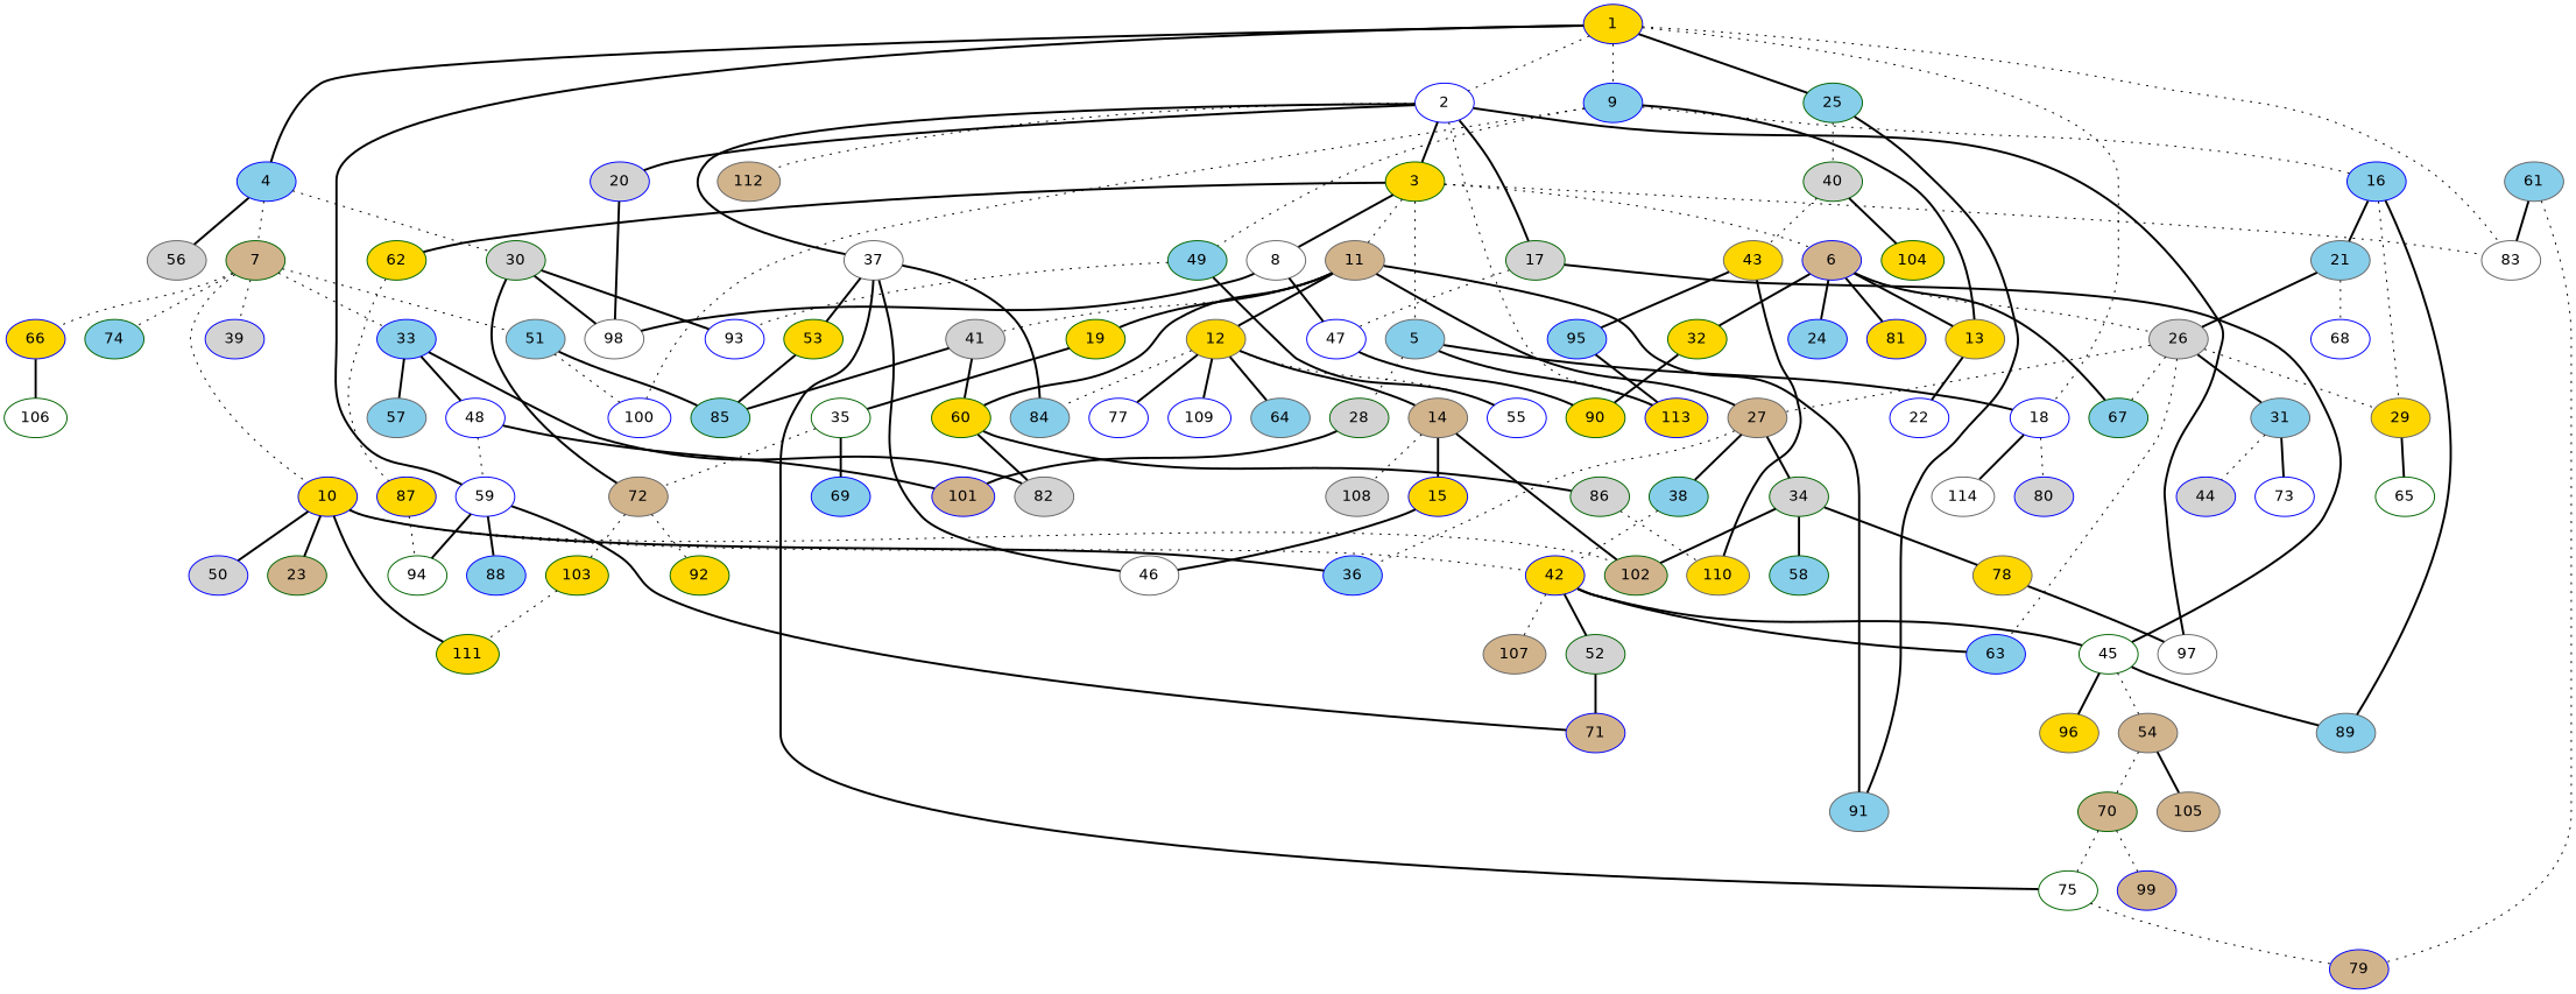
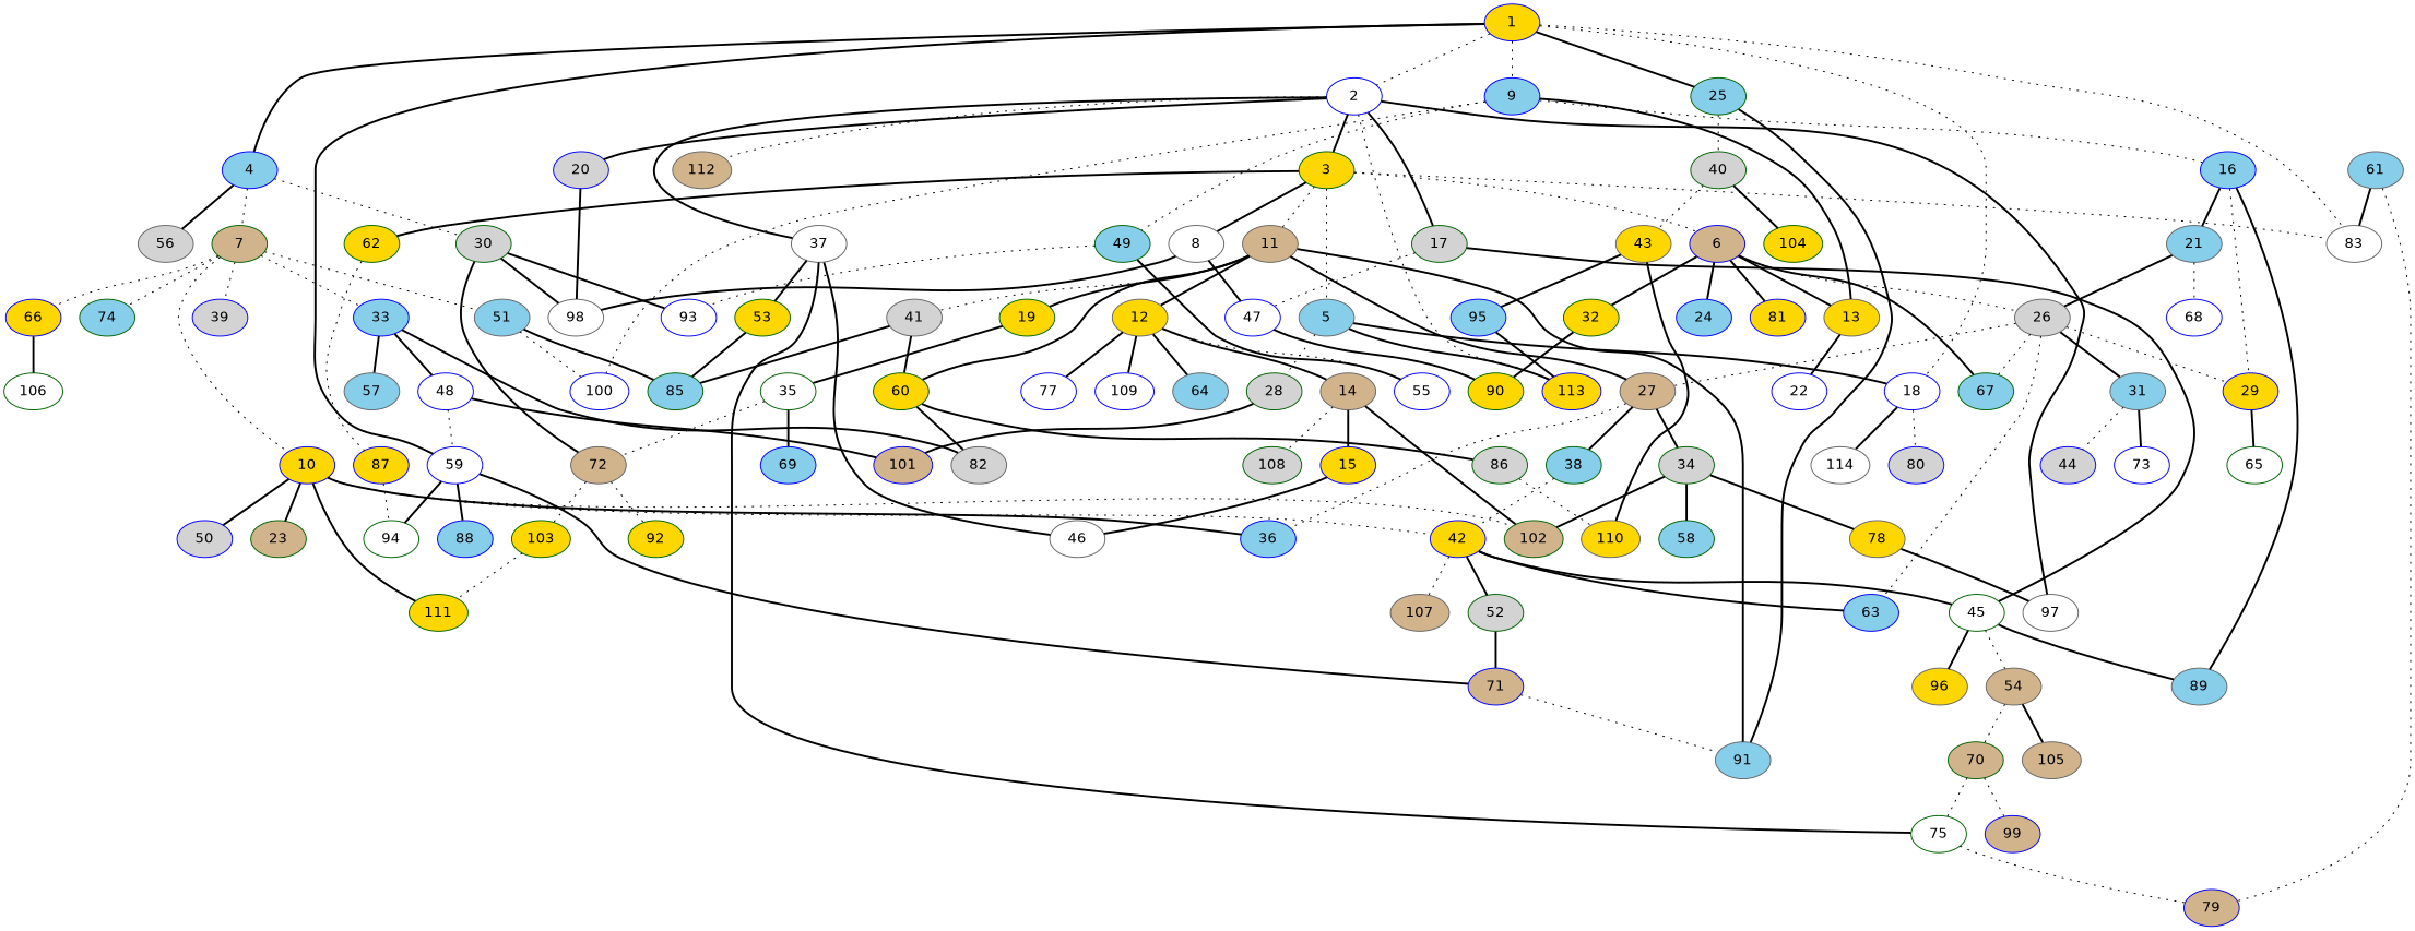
  graph {
    fontname="DejaVu Sans"
    node [color=blue fillcolor=skyblue fontname="DejaVu Sans" style=filled]
    edge [fontname="DejaVu Sans" style=bold]
    1 [fillcolor=gold]
    2 [fillcolor=white]
    4
    9
    18 [fillcolor=white]
    25 [color=darkgreen]
    59 [fillcolor=white]
    83 [color=gray40 fillcolor=white]
    3 [color=darkgreen fillcolor=gold]
    17 [color=darkgreen fillcolor=lightgrey]
    20 [fillcolor=lightgrey]
    37 [color=gray40 fillcolor=white]
    97 [color=gray40 fillcolor=white]
    112 [color=gray40 fillcolor=tan]
    113 [fillcolor=gold]
    7 [color=darkgreen fillcolor=tan]
    30 [color=darkgreen fillcolor=lightgrey]
    56 [color=gray40 fillcolor=lightgrey]
    13 [color=gray40 fillcolor=gold]
    16
    49 [color=darkgreen]
    100 [fillcolor=white]
    80 [fillcolor=lightgrey]
    114 [color=gray40 fillcolor=white]
    91 [color=gray40]
    40 [color=darkgreen fillcolor=lightgrey]
    71 [fillcolor=tan]
    88
    94 [color=darkgreen fillcolor=white]
    5 [color=gray40]
    6 [fillcolor=tan]
    8 [color=gray40 fillcolor=white]
    11 [color=gray40 fillcolor=tan]
    62 [color=darkgreen fillcolor=gold]
    47 [fillcolor=white]
    45 [color=darkgreen fillcolor=white]
    98 [color=gray40 fillcolor=white]
-   84 [color=gray40]
    46 [color=gray40 fillcolor=white]
    53 [color=darkgreen fillcolor=gold]
    75 [color=darkgreen fillcolor=white]
    28 [color=darkgreen fillcolor=lightgrey]
    24
    26 [color=gray40 fillcolor=lightgrey]
    32 [color=darkgreen fillcolor=gold]
    67 [color=darkgreen]
    81 [fillcolor=gold]
    12 [color=gray40 fillcolor=gold]
    19 [color=darkgreen fillcolor=gold]
    27 [color=gray40 fillcolor=tan]
    41 [color=gray40 fillcolor=lightgrey]
    60 [color=darkgreen fillcolor=gold]
    87 [fillcolor=gold]
    10 [fillcolor=gold]
    33
    39 [fillcolor=lightgrey]
    51 [color=gray40]
    66 [fillcolor=gold]
    74 [color=darkgreen]
    72 [color=gray40 fillcolor=tan]
    93 [fillcolor=white]
    101 [fillcolor=tan]
    22 [fillcolor=white]
-   29 [color=gray40 fillcolor=gold]
+   29 [fillcolor=gold]
    31 [color=gray40]
    63
    90 [color=darkgreen fillcolor=gold]
    61 [color=gray40]
    79 [fillcolor=tan]
    23 [color=darkgreen fillcolor=tan]
    36
    42 [fillcolor=gold]
    50 [fillcolor=lightgrey]
    102 [color=darkgreen fillcolor=tan]
    111 [color=darkgreen fillcolor=gold]
    48 [fillcolor=white]
    57 [color=gray40]
    82 [color=gray40 fillcolor=lightgrey]
    85 [color=darkgreen]
    106 [color=darkgreen fillcolor=white]
    21 [color=gray40]
    89 [color=gray40]
    55 [fillcolor=white]
    52 [color=darkgreen fillcolor=lightgrey]
    107 [color=gray40 fillcolor=tan]
    14 [color=gray40 fillcolor=tan]
    64 [color=gray40]
    77 [fillcolor=white]
    109 [fillcolor=white]
    35 [color=darkgreen fillcolor=white]
    34 [color=darkgreen fillcolor=lightgrey]
    38 [color=darkgreen]
    86 [color=darkgreen fillcolor=lightgrey]
    15 [fillcolor=gold]
-   108 [color=gray40 fillcolor=lightgrey]
+   108 [color=darkgreen fillcolor=lightgrey]
    68 [fillcolor=white]
    65 [color=darkgreen fillcolor=white]
    54 [color=gray40 fillcolor=tan]
    96 [color=gray40 fillcolor=gold]
    69
    43 [color=gray40 fillcolor=gold]
    104 [color=darkgreen fillcolor=gold]
    44 [fillcolor=lightgrey]
    73 [fillcolor=white]
    58 [color=darkgreen]
    78 [color=gray40 fillcolor=gold]
    92 [color=darkgreen fillcolor=gold]
    103 [color=darkgreen fillcolor=gold]
    95
    110 [color=gray40 fillcolor=gold]
    70 [color=darkgreen fillcolor=tan]
    105 [color=gray40 fillcolor=tan]
    99 [fillcolor=tan]
    1 -- 2 [style=dotted]
    1 -- 4
    1 -- 9 [style=dotted]
    1 -- 18 [style=dotted]
    1 -- 25
    1 -- 59
    1 -- 83 [style=dotted]
    2 -- 3
    2 -- 17
    2 -- 20
    2 -- 37
    2 -- 97
    2 -- 112 [style=dotted]
    2 -- 113 [style=dotted]
    4 -- 7 [style=dotted]
    4 -- 30 [style=dotted]
    4 -- 56
    9 -- 13
    9 -- 16 [style=dotted]
    9 -- 49 [style=dotted]
    9 -- 100 [style=dotted]
    18 -- 80 [style=dotted]
    18 -- 114
    25 -- 91
    25 -- 40 [style=dotted]
    59 -- 71
    59 -- 88
    59 -- 94
    3 -- 83 [style=dotted]
    3 -- 5 [style=dotted]
    3 -- 6 [style=dotted]
    3 -- 8
    3 -- 11 [style=dotted]
    3 -- 62
    17 -- 47 [style=dotted]
    17 -- 45
    20 -- 98
-   37 -- 84
    37 -- 46
    37 -- 53
    37 -- 75
    7 -- 10 [style=dotted]
    7 -- 33 [style=dotted]
    7 -- 39 [style=dotted]
    7 -- 51 [style=dotted]
    7 -- 66 [style=dotted]
    7 -- 74 [style=dotted]
    30 -- 98
    30 -- 72
    30 -- 93
    13 -- 22
    16 -- 29 [style=dotted]
    16 -- 21
    16 -- 89
    49 -- 93 [style=dotted]
    49 -- 55
    40 -- 43 [style=dotted]
    40 -- 104
+   71 -- 91 [style=dotted]
    5 -- 18
    5 -- 113
    5 -- 28 [style=dotted]
    6 -- 13
    6 -- 24
    6 -- 26 [style=dotted]
    6 -- 32
    6 -- 67
    6 -- 81
    8 -- 47
    8 -- 98
    11 -- 91
    11 -- 12
    11 -- 19
    11 -- 27
    11 -- 41 [style=dotted]
    11 -- 60
    62 -- 87 [style=dotted]
    47 -- 90
    45 -- 89
    45 -- 54 [style=dotted]
    45 -- 96
    53 -- 85
    75 -- 79 [style=dotted]
    28 -- 101
    26 -- 67 [style=dotted]
    26 -- 27 [style=dotted]
    26 -- 29 [style=dotted]
    26 -- 31
    26 -- 63 [style=dotted]
    32 -- 90
-   12 -- 84 [style=dotted]
    12 -- 55 [style=dotted]
    12 -- 14
    12 -- 64
    12 -- 77
    12 -- 109
    19 -- 35
    27 -- 36 [style=dotted]
    27 -- 34
    27 -- 38
    41 -- 60
    41 -- 85
    60 -- 82
    60 -- 86
    87 -- 94 [style=dotted]
    10 -- 23
    10 -- 36
    10 -- 42 [style=dotted]
    10 -- 50
    10 -- 102 [style=dotted]
    10 -- 111
    33 -- 48
    33 -- 57
    33 -- 82
    51 -- 100 [style=dotted]
    51 -- 85
    66 -- 106
    72 -- 92 [style=dotted]
    72 -- 103 [style=dotted]
    29 -- 65
    31 -- 44 [style=dotted]
    31 -- 73
    61 -- 83
    61 -- 79 [style=dotted]
    42 -- 45
    42 -- 63
    42 -- 52
    42 -- 107 [style=dotted]
    48 -- 59 [style=dotted]
    48 -- 101
    21 -- 26
    21 -- 68 [style=dotted]
    52 -- 71
    14 -- 102
    14 -- 15
    14 -- 108 [style=dotted]
    35 -- 72 [style=dotted]
    35 -- 69
    34 -- 102
    34 -- 58
    34 -- 78
    38 -- 42 [style=dotted]
    86 -- 110 [style=dotted]
    15 -- 46
    54 -- 70 [style=dotted]
    54 -- 105
    43 -- 95
    43 -- 110
    78 -- 97
    103 -- 111 [style=dotted]
    95 -- 113
    70 -- 75 [style=dotted]
    70 -- 99 [style=dotted]
  }
